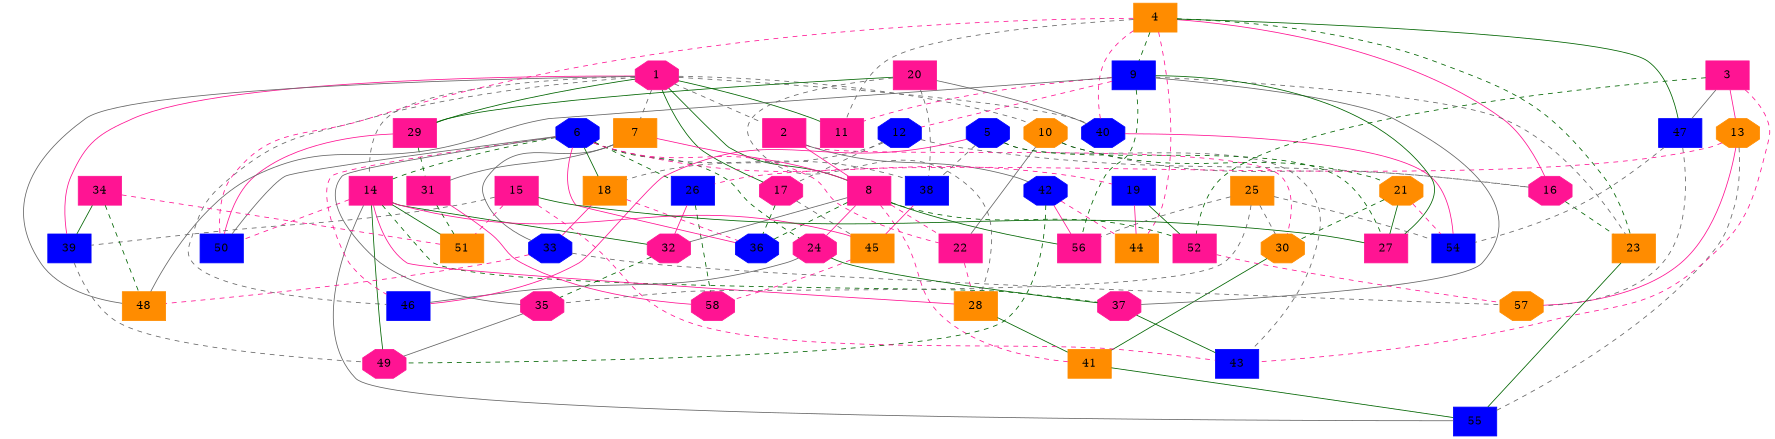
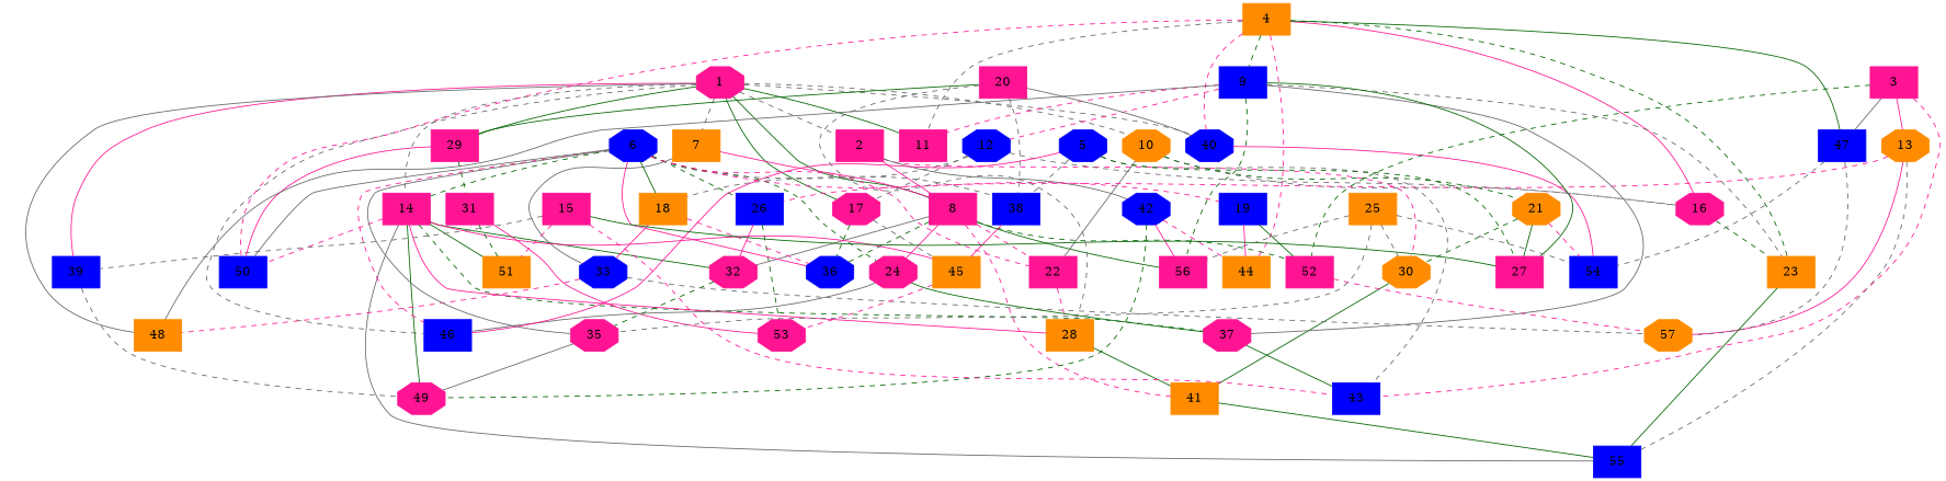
  graph {
    node [color=deeppink shape=box style=filled]
    edge [color=gray40 style=dashed weight=1.0]
    1 [shape=octagon]
    2
    7 [color=darkorange]
    8
    10 [color=darkorange shape=octagon]
    11
    14
    17 [shape=octagon]
    29
    39 [color=blue]
    40 [color=blue shape=octagon]
    46 [color=blue]
    48 [color=darkorange]
    30 [color=darkorange shape=octagon]
    42 [color=blue shape=octagon]
    31
    33 [color=blue shape=octagon]
    52
    22
    24 [shape=octagon]
    36 [color=blue shape=octagon]
    32 [shape=octagon]
    41 [color=darkorange]
    56
    16 [shape=octagon]
    21 [color=darkorange shape=octagon]
    50 [color=blue]
    37 [shape=octagon]
    55 [color=blue]
    28 [color=darkorange]
    45 [color=darkorange]
    49 [shape=octagon]
    51 [color=darkorange]
    54 [color=blue]
    44 [color=darkorange]
    13 [color=darkorange shape=octagon]
    3
    43 [color=blue]
    47 [color=blue]
    26 [color=blue]
    57 [color=darkorange shape=octagon]
    4 [color=darkorange]
    9 [color=blue]
    23 [color=darkorange]
    27
    12 [color=blue shape=octagon]
    5 [color=blue shape=octagon]
    38 [color=blue]
    6 [color=blue shape=octagon]
    18 [color=darkorange]
    19 [color=blue]
    35 [shape=octagon]
-   53 [shape=octagon label=58]
+   53 [shape=octagon]
    15
    20
    25 [color=darkorange]
-   34
    1 -- 2
    1 -- 7
    1 -- 8 [color=darkgreen style=solid]
    1 -- 10
    1 -- 11 [color=darkgreen style=solid]
    1 -- 14
    1 -- 17 [color=darkgreen style=solid]
    1 -- 29 [color=darkgreen style=solid]
    1 -- 39 [color=deeppink style=solid]
    1 -- 40
    1 -- 46
    1 -- 48 [style=solid]
    2 -- 8 [color=deeppink style=solid]
    2 -- 30 [color=deeppink]
    2 -- 42 [style=solid]
    7 -- 8 [color=deeppink style=solid]
-   7 -- 31 [style=solid]
    7 -- 33 [style=solid]
    8 -- 52 [color=darkgreen]
    8 -- 22 [color=deeppink]
    8 -- 24 [color=deeppink style=solid]
    8 -- 36 [color=darkgreen]
    8 -- 32 [style=solid]
    8 -- 41 [color=deeppink]
    8 -- 56 [color=darkgreen style=solid]
    10 -- 22 [style=solid]
    10 -- 16
    10 -- 21 [color=darkgreen]
    14 -- 32 [color=darkgreen style=solid]
    14 -- 50 [color=deeppink]
    14 -- 37 [color=darkgreen]
    14 -- 55 [style=solid]
    14 -- 28 [color=deeppink style=solid]
    14 -- 45 [color=deeppink style=solid]
    14 -- 49 [color=darkgreen style=solid]
    14 -- 51 [color=darkgreen style=solid]
    17 -- 36 [color=darkgreen]
    17 -- 45
    29 -- 31 [color=darkgreen]
    29 -- 50 [color=deeppink style=solid]
    39 -- 49
    40 -- 54 [color=deeppink style=solid]
    30 -- 41 [color=darkgreen style=solid]
    42 -- 56 [color=deeppink style=solid]
    42 -- 49 [color=darkgreen]
    42 -- 44 [color=deeppink]
    31 -- 51 [color=darkgreen]
    31 -- 53 [color=deeppink style=solid]
    33 -- 48 [color=deeppink]
    33 -- 57
    52 -- 57 [color=deeppink]
    22 -- 28 [color=deeppink]
    24 -- 46 [style=solid]
    24 -- 37 [color=darkgreen style=solid]
    32 -- 35 [color=darkgreen]
    41 -- 55 [color=darkgreen style=solid]
    16 -- 23 [color=darkgreen]
    21 -- 30 [color=darkgreen]
    21 -- 54 [color=deeppink]
    21 -- 27 [color=darkgreen style=solid]
    37 -- 43 [color=darkgreen style=solid]
    28 -- 41 [color=darkgreen style=solid]
    45 -- 53 [color=deeppink]
    13 -- 55
    13 -- 26 [color=deeppink]
    13 -- 57 [color=deeppink style=solid]
    3 -- 52 [color=darkgreen]
    3 -- 13 [color=deeppink style=solid]
    3 -- 43 [color=deeppink]
    3 -- 47 [style=solid]
    47 -- 54
    47 -- 57
    26 -- 32 [color=deeppink style=solid]
    26 -- 53 [color=darkgreen]
    4 -- 11 [weight=2.0]
    4 -- 40 [color=deeppink]
    4 -- 16 [color=deeppink style=solid]
    4 -- 50 [color=deeppink]
    4 -- 44 [color=deeppink weight=2.0]
    4 -- 47 [color=darkgreen style=solid]
    4 -- 9 [color=darkgreen]
    4 -- 23 [color=darkgreen]
    9 -- 11 [color=deeppink]
    9 -- 48 [style=solid]
    9 -- 56 [color=darkgreen]
    9 -- 37 [style=solid]
    9 -- 23
    9 -- 27 [color=darkgreen style=solid]
    9 -- 12 [color=deeppink]
    23 -- 55 [color=darkgreen style=solid]
    12 -- 17
    12 -- 16
    12 -- 18
    5 -- 46 [color=deeppink style=solid]
    5 -- 43
    5 -- 27 [color=darkgreen]
    5 -- 38
    38 -- 45 [color=deeppink style=solid]
    6 -- 14 [color=darkgreen]
    6 -- 46 [color=deeppink]
    6 -- 22 [color=deeppink]
    6 -- 24 [color=darkgreen]
    6 -- 36 [color=deeppink style=solid]
    6 -- 50 [style=solid]
    6 -- 26 [color=darkgreen]
    6 -- 38
    6 -- 18 [color=darkgreen style=solid]
    6 -- 19 [color=deeppink weight=2.0]
    6 -- 35 [style=solid]
    18 -- 33 [color=deeppink style=solid]
    18 -- 36 [color=deeppink]
    19 -- 52 [color=darkgreen style=solid]
    19 -- 44 [color=deeppink style=solid]
    35 -- 49 [style=solid]
    15 -- 39
    15 -- 51 [color=deeppink]
    15 -- 43 [color=deeppink]
    15 -- 27 [color=darkgreen style=solid]
    20 -- 29 [color=darkgreen style=solid]
    20 -- 40 [style=solid]
    20 -- 28
    20 -- 38
    25 -- 30
    25 -- 56
    25 -- 54
    25 -- 35
-   34 -- 39 [color=darkgreen style=solid]
-   34 -- 48 [color=darkgreen]
-   34 -- 51 [color=deeppink]
  }
